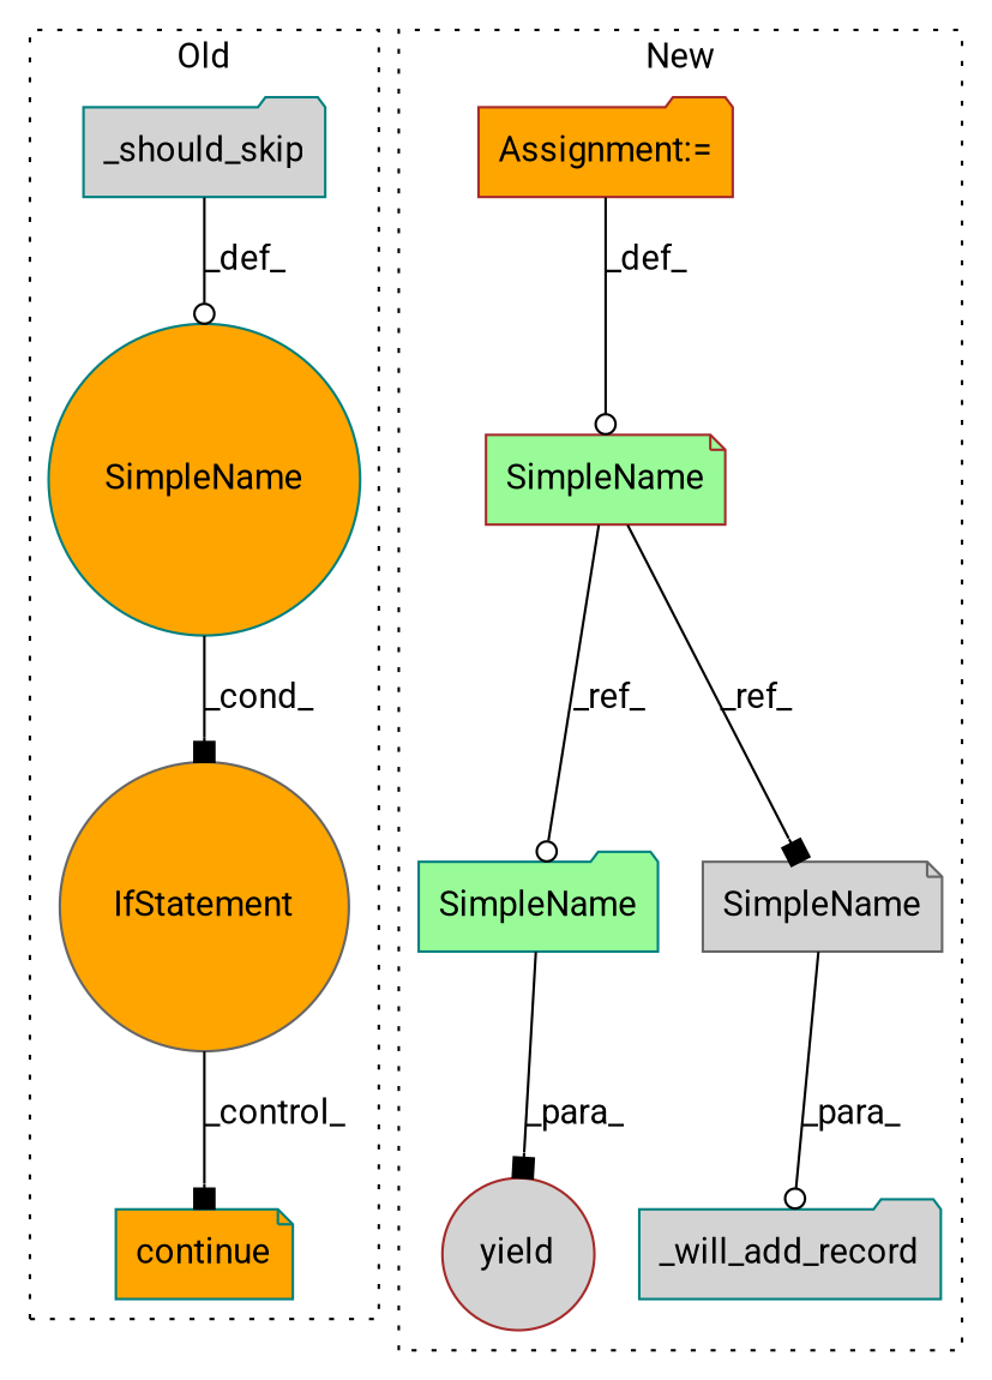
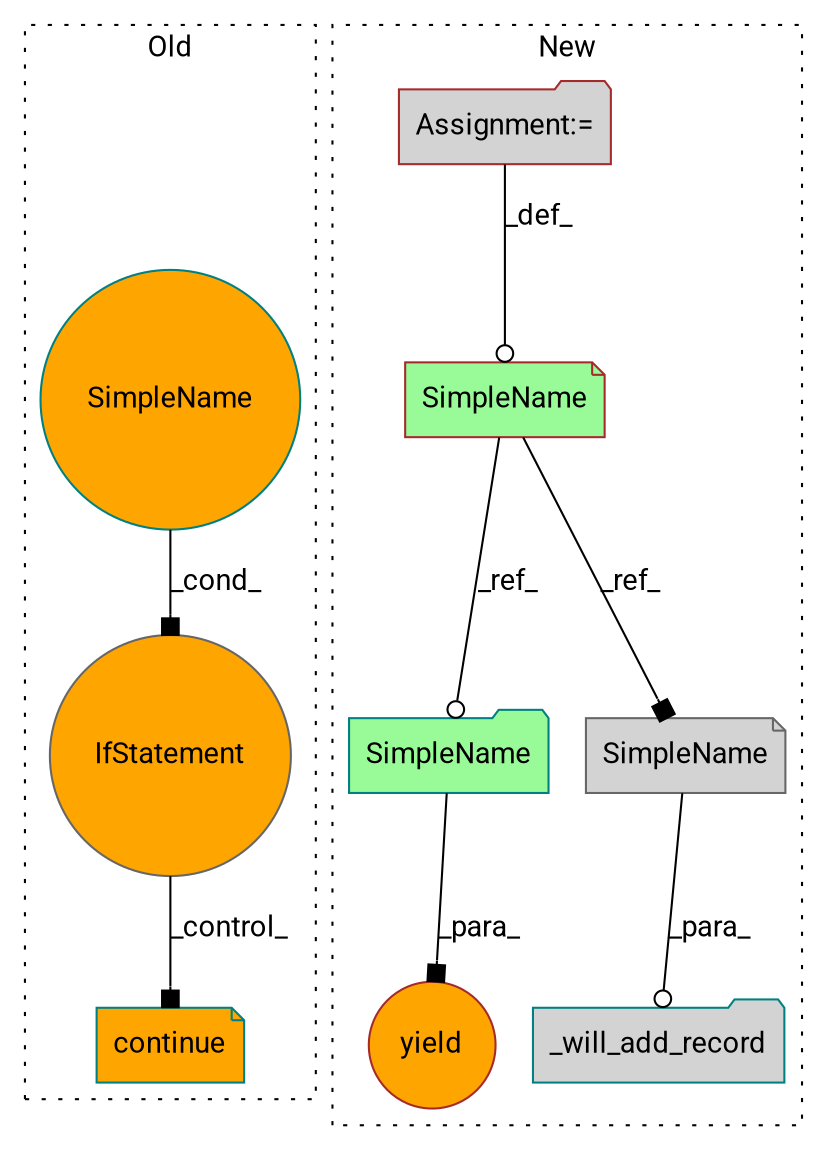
  digraph {
    fontname=Roboto
    node [a=42 color=teal fillcolor=lightgrey fontname=Roboto l=6 shape=folder style=filled]
    edge [arrowhead=odot fontname=Roboto]
-   n1 [a=32 l="13,1" label=_should_skip s="4041,4062"]
    n2 [a=18 fillcolor=orange l=9 label=continue s=4077 shape=note]
    n3 [fillcolor=orange label=SimpleName shape=circle l=""]
    n4 [a=25 color=gray40 fillcolor=orange l="4,2" label=IfStatement s="4032,4063" shape=circle]
-   n5 [a=112 color=brown l=7 label=yield s=4601 shape=circle]
+   n5 [a=112 color=brown fillcolor=orange l=7 label=yield s=4601 shape=circle]
    n6 [color=brown fillcolor=palegreen label=SimpleName s=4329 shape=note]
    n7 [a=32 l="17,1" label=_will_add_record s="4538,4561"]
-   n8 [a=7 color=brown fillcolor=orange l=1 label="Assignment:=" s=4335]
+   n8 [a=7 color=brown l=1 label="Assignment:=" s=4335]
    n9 [fillcolor=palegreen label=SimpleName s=4608]
    n10 [color=gray40 label=SimpleName s=4555 shape=note]
    subgraph cluster_1 {
      label=Old
      style=dotted
-     n1
      n2
      n3
      n4
    }
    subgraph cluster_2 {
      label=New
      style=dotted
      n5
      n6
      n7
      n8
      n9
      n10
    }
-   n1 -> n3 [label=_def_]
    n3 -> n4 [arrowhead=box label=_cond_]
    n4 -> n2 [arrowhead=box label=_control_]
    n6 -> n9 [label=_ref_]
    n6 -> n10 [arrowhead=box label=_ref_]
    n8 -> n6 [label=_def_]
    n9 -> n5 [arrowhead=box label=_para_]
    n10 -> n7 [label=_para_]
  }
